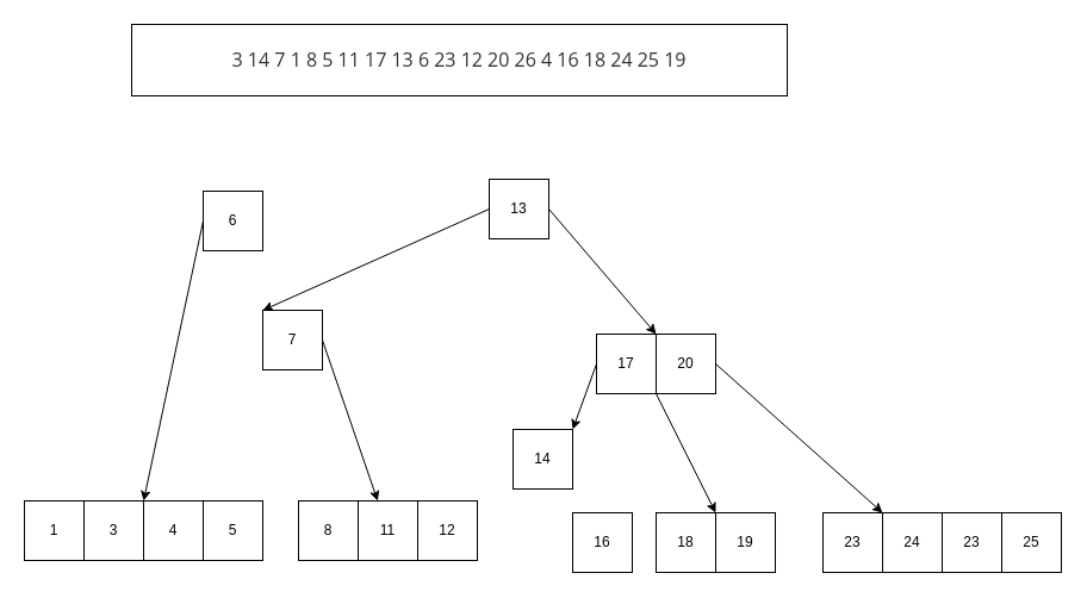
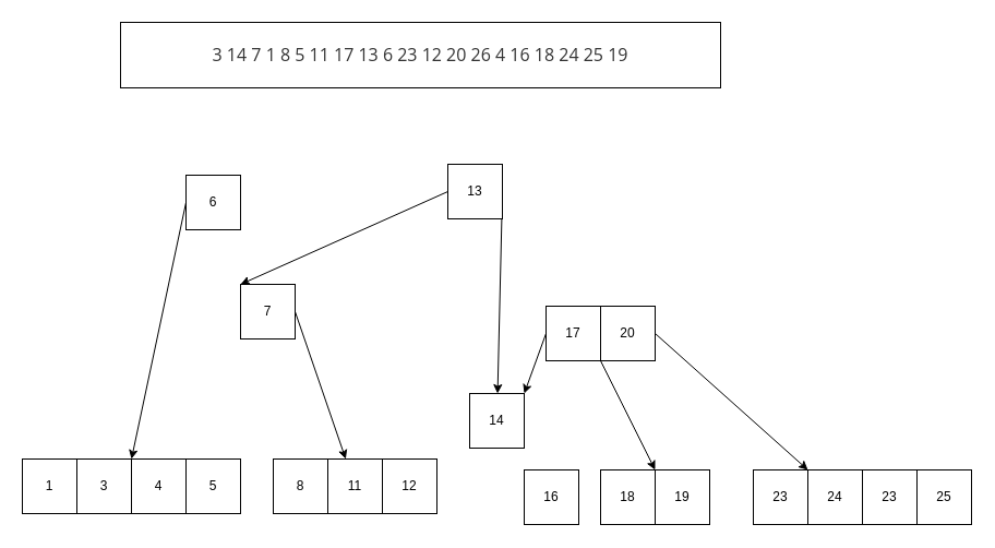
  <mxCell id="0" />
  <mxCell id="1" parent="0" />
  <mxCell id="2" value="&#10;&#10;&lt;span style=&quot;color: rgb(51, 51, 51); font-family: &amp;quot;open sans&amp;quot;, &amp;quot;clear sans&amp;quot;, &amp;quot;helvetica neue&amp;quot;, helvetica, arial, sans-serif; font-size: 16px; font-style: normal; font-weight: 400; letter-spacing: normal; text-indent: 0px; text-transform: none; word-spacing: 0px; background-color: rgb(255, 255, 255); display: inline; float: none;&quot;&gt;3 14 7 1 8 5 11 17 13 6 23 12 20 26 4 16 18 24 25 19&lt;/span&gt;&#10;&#10;" style="rounded=0;whiteSpace=wrap;html=1;" parent="1" vertex="1"><mxGeometry x="110" y="20" width="550" height="60" as="geometry" /></mxCell>
  <mxCell id="3" value="1" style="rounded=0;whiteSpace=wrap;html=1;" parent="1" vertex="1"><mxGeometry x="20" y="420" width="50" height="50" as="geometry" /></mxCell>
  <mxCell id="4" value="3" style="rounded=0;whiteSpace=wrap;html=1;" parent="1" vertex="1"><mxGeometry x="70" y="420" width="50" height="50" as="geometry" /></mxCell>
  <mxCell id="5" value="8" style="rounded=0;whiteSpace=wrap;html=1;" parent="1" vertex="1"><mxGeometry x="250" y="420" width="50" height="50" as="geometry" /></mxCell>
  <mxCell id="6" style="edgeStyle=none;rounded=0;orthogonalLoop=1;jettySize=auto;html=1;exitX=0;exitY=0.5;exitDx=0;exitDy=0;entryX=0;entryY=0;entryDx=0;entryDy=0;" edge="1" parent="1" source="7" target="24"><mxGeometry relative="1" as="geometry" /></mxCell>
  <mxCell id="7" value="6" style="rounded=0;whiteSpace=wrap;html=1;" parent="1" vertex="1"><mxGeometry x="170" y="160" width="50" height="50" as="geometry" /></mxCell>
  <mxCell id="8" value="11" style="rounded=0;whiteSpace=wrap;html=1;" parent="1" vertex="1"><mxGeometry x="300" y="420" width="50" height="50" as="geometry" /></mxCell>
  <mxCell id="9" style="edgeStyle=none;rounded=0;orthogonalLoop=1;jettySize=auto;html=1;exitX=1;exitY=0.5;exitDx=0;exitDy=0;" edge="1" parent="1" source="10" target="8"><mxGeometry relative="1" as="geometry" /></mxCell>
  <mxCell id="10" value="7" style="rounded=0;whiteSpace=wrap;html=1;" parent="1" vertex="1"><mxGeometry x="220" y="260" width="50" height="50" as="geometry" /></mxCell>
  <mxCell id="11" value="14" style="rounded=0;whiteSpace=wrap;html=1;" parent="1" vertex="1"><mxGeometry x="430" y="360" width="50" height="50" as="geometry" /></mxCell>
  <mxCell id="12" style="edgeStyle=none;rounded=0;orthogonalLoop=1;jettySize=auto;html=1;exitX=0;exitY=0.5;exitDx=0;exitDy=0;entryX=1;entryY=0;entryDx=0;entryDy=0;" edge="1" parent="1" source="13" target="11"><mxGeometry relative="1" as="geometry" /></mxCell>
  <mxCell id="13" value="17" style="rounded=0;whiteSpace=wrap;html=1;" parent="1" vertex="1"><mxGeometry x="500" y="280" width="50" height="50" as="geometry" /></mxCell>
  <mxCell id="14" style="edgeStyle=none;rounded=0;orthogonalLoop=1;jettySize=auto;html=1;exitX=0;exitY=0.5;exitDx=0;exitDy=0;entryX=0;entryY=0;entryDx=0;entryDy=0;" edge="1" parent="1" source="16" target="10"><mxGeometry relative="1" as="geometry" /></mxCell>
- <mxCell id="15" style="edgeStyle=none;rounded=0;orthogonalLoop=1;jettySize=auto;html=1;exitX=1;exitY=0.5;exitDx=0;exitDy=0;entryX=0;entryY=0;entryDx=0;entryDy=0;" edge="1" parent="1" source="16" target="23"><mxGeometry relative="1" as="geometry" /></mxCell>
+ <mxCell id="15" style="edgeStyle=none;rounded=0;orthogonalLoop=1;jettySize=auto;html=1;exitX=1;exitY=0.5;exitDx=0;exitDy=0;" edge="1" parent="1" source="16" target="11"><mxGeometry relative="1" as="geometry" /></mxCell>
  <mxCell id="16" value="13" style="rounded=0;whiteSpace=wrap;html=1;" vertex="1" parent="1"><mxGeometry x="410" y="150" width="50" height="50" as="geometry" /></mxCell>
  <mxCell id="17" value="5" style="rounded=0;whiteSpace=wrap;html=1;" vertex="1" parent="1"><mxGeometry x="170" y="420" width="50" height="50" as="geometry" /></mxCell>
  <mxCell id="18" value="23" style="rounded=0;whiteSpace=wrap;html=1;" vertex="1" parent="1"><mxGeometry x="690" y="430" width="50" height="50" as="geometry" /></mxCell>
  <mxCell id="19" value="12" style="rounded=0;whiteSpace=wrap;html=1;" vertex="1" parent="1"><mxGeometry x="350" y="420" width="50" height="50" as="geometry" /></mxCell>
  <mxCell id="20" value="25" style="rounded=0;whiteSpace=wrap;html=1;" vertex="1" parent="1"><mxGeometry x="840" y="430" width="50" height="50" as="geometry" /></mxCell>
  <mxCell id="21" style="edgeStyle=none;rounded=0;orthogonalLoop=1;jettySize=auto;html=1;exitX=1;exitY=0.5;exitDx=0;exitDy=0;entryX=1;entryY=0;entryDx=0;entryDy=0;" edge="1" parent="1" source="23" target="18"><mxGeometry relative="1" as="geometry" /></mxCell>
  <mxCell id="22" style="edgeStyle=none;rounded=0;orthogonalLoop=1;jettySize=auto;html=1;exitX=0;exitY=1;exitDx=0;exitDy=0;entryX=1;entryY=0;entryDx=0;entryDy=0;" edge="1" parent="1" source="23" target="29"><mxGeometry relative="1" as="geometry" /></mxCell>
  <mxCell id="23" value="20" style="rounded=0;whiteSpace=wrap;html=1;" vertex="1" parent="1"><mxGeometry x="550" y="280" width="50" height="50" as="geometry" /></mxCell>
  <mxCell id="24" value="4" style="rounded=0;whiteSpace=wrap;html=1;" vertex="1" parent="1"><mxGeometry x="120" y="420" width="50" height="50" as="geometry" /></mxCell>
  <mxCell id="25" value="16" style="rounded=0;whiteSpace=wrap;html=1;" vertex="1" parent="1"><mxGeometry x="480" y="430" width="50" height="50" as="geometry" /></mxCell>
  <mxCell id="26" value="19" style="rounded=0;whiteSpace=wrap;html=1;" vertex="1" parent="1"><mxGeometry x="600" y="430" width="50" height="50" as="geometry" /></mxCell>
  <mxCell id="27" value="24" style="rounded=0;whiteSpace=wrap;html=1;" vertex="1" parent="1"><mxGeometry x="740" y="430" width="50" height="50" as="geometry" /></mxCell>
  <mxCell id="28" value="23" style="rounded=0;whiteSpace=wrap;html=1;" vertex="1" parent="1"><mxGeometry x="790" y="430" width="50" height="50" as="geometry" /></mxCell>
  <mxCell id="29" value="18" style="rounded=0;whiteSpace=wrap;html=1;" vertex="1" parent="1"><mxGeometry x="550" y="430" width="50" height="50" as="geometry" /></mxCell>
